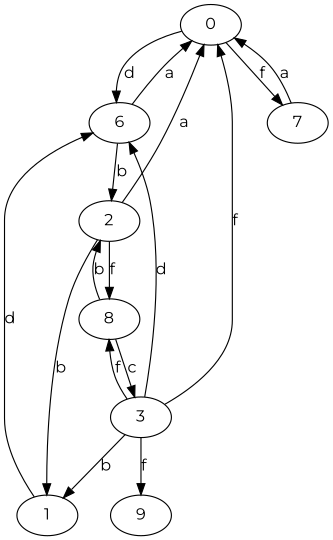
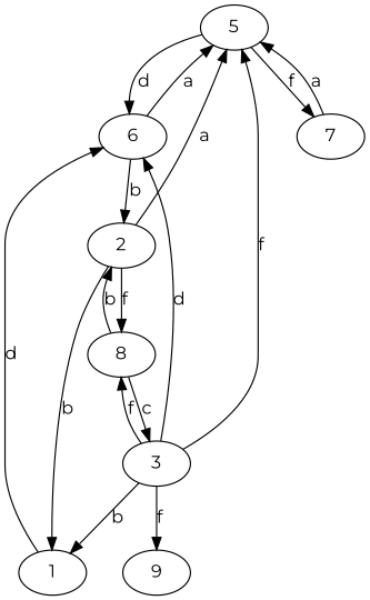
  strict digraph {
    fontname=Montserrat
    node [fontname=Montserrat]
    edge [fontname=Montserrat]
-   0
+   0 [label=5]
    6
    7
    2
    1
    8
    3
    9
    0 -> 6 [label=d]
    0 -> 7 [label=f]
    6 -> 0 [label=a]
    6 -> 2 [label=b]
    7 -> 0 [label=a]
    2 -> 0 [label=a]
    2 -> 1 [label=b]
    2 -> 8 [label=f]
    1 -> 6 [label=d]
    8 -> 2 [label=b]
    8 -> 3 [label=c]
    3 -> 0 [label=f]
    3 -> 6 [label=d]
    3 -> 1 [label=b]
    3 -> 8 [label=f]
    3 -> 9 [label=f]
  }
